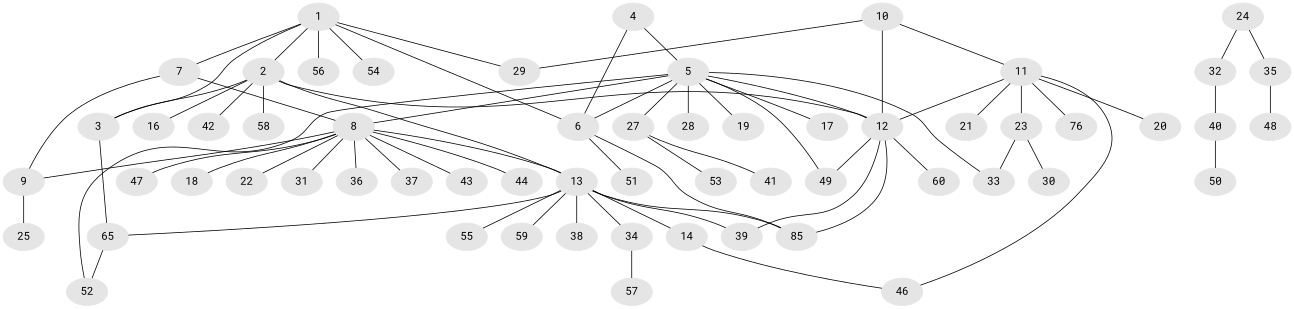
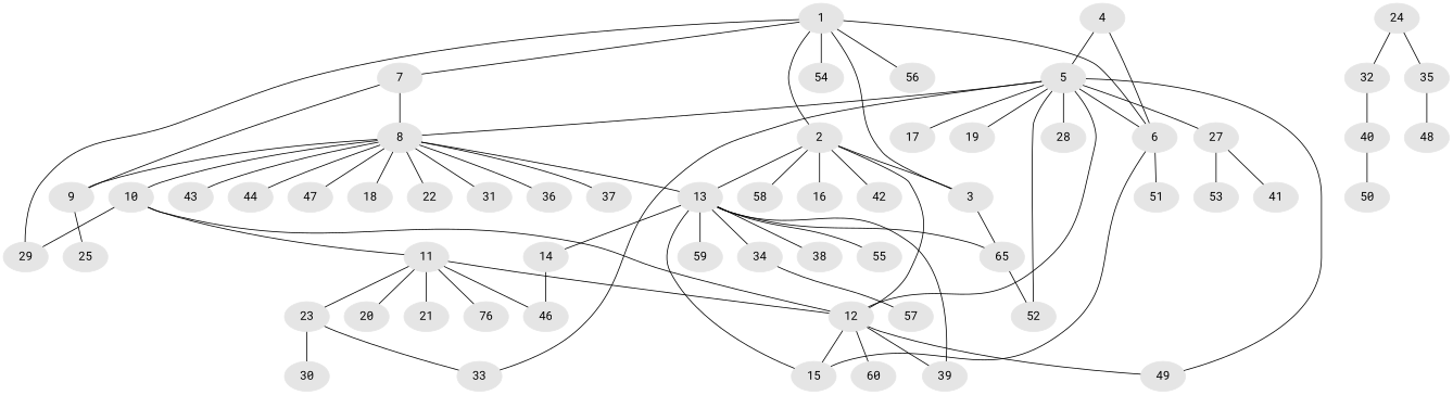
  graph {
    fontname="Roboto Mono"
    node [color=gray90 fontname="Roboto Mono" style=filled]
    edge [fontname="Roboto Mono"]
    1
    2
    3
    6
    7
    29
    54
    56
    12
    13
    16
    42
    58
    n14 [label=65]
-   15 [label=85]
+   15
    51
    8
    9
    49
    39
    60
    14
    34
    38
    55
    59
    52
    4
    5
    17
    19
    27
    28
    33
    10
    18
    22
    31
    36
    37
    43
    44
    47
    41
    53
    25
    11
    20
    21
    23
    n51 [label=76]
    46
    30
    24
    32
    35
    57
    40
    48
    50
    1 -- 2
    1 -- 3
    1 -- 6
    1 -- 7
    1 -- 29
    1 -- 54
    1 -- 56
    2 -- 3
    2 -- 12
    2 -- 13
    2 -- 16
    2 -- 42
    2 -- 58
    3 -- n14
    6 -- 15
    6 -- 51
    7 -- 8
    7 -- 9
    12 -- 15
    12 -- 49
    12 -- 39
    12 -- 60
    13 -- n14
    13 -- 15
    13 -- 39
    13 -- 14
    13 -- 34
    13 -- 38
    13 -- 55
    13 -- 59
    n14 -- 52
    8 -- 13
    8 -- 9
+   8 -- 10
    8 -- 18
    8 -- 22
    8 -- 31
    8 -- 36
    8 -- 37
    8 -- 43
    8 -- 44
    8 -- 47
    9 -- 25
    14 -- 46
    34 -- 57
    4 -- 6
    4 -- 5
    5 -- 6
    5 -- 12
    5 -- 8
    5 -- 49
    5 -- 52
    5 -- 17
    5 -- 19
    5 -- 27
    5 -- 28
    5 -- 33
    27 -- 41
    27 -- 53
    10 -- 29
    10 -- 12
    10 -- 11
    11 -- 12
    11 -- 20
    11 -- 21
    11 -- 23
    11 -- n51
    11 -- 46
    23 -- 33
    23 -- 30
    24 -- 32
    24 -- 35
    32 -- 40
    35 -- 48
    40 -- 50
  }
